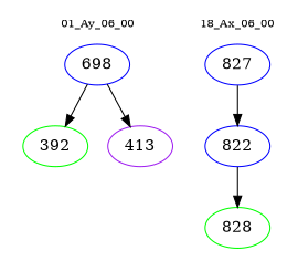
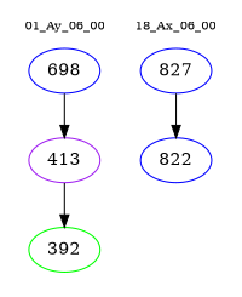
  digraph {
    node [color=blue]
    edge [color=black]
    n1 [label=698]
    n2 [color=green label=392]
    n3 [color=purple label=413]
    n4 [label=822]
    n5 [label=827]
-   n6 [color=green label=828]
    subgraph cluster_1 {
      color=white
      fontsize=10
      label="01_Ay_06_00"
      n1
      n2
      n3
    }
    subgraph cluster_2 {
      color=white
      fontsize=10
      label="18_Ax_06_00"
      n4
      n5
-     n6
    }
-   n1 -> n2
+   n3 -> n2
    n1 -> n3
-   n4 -> n6
    n5 -> n4
  }
